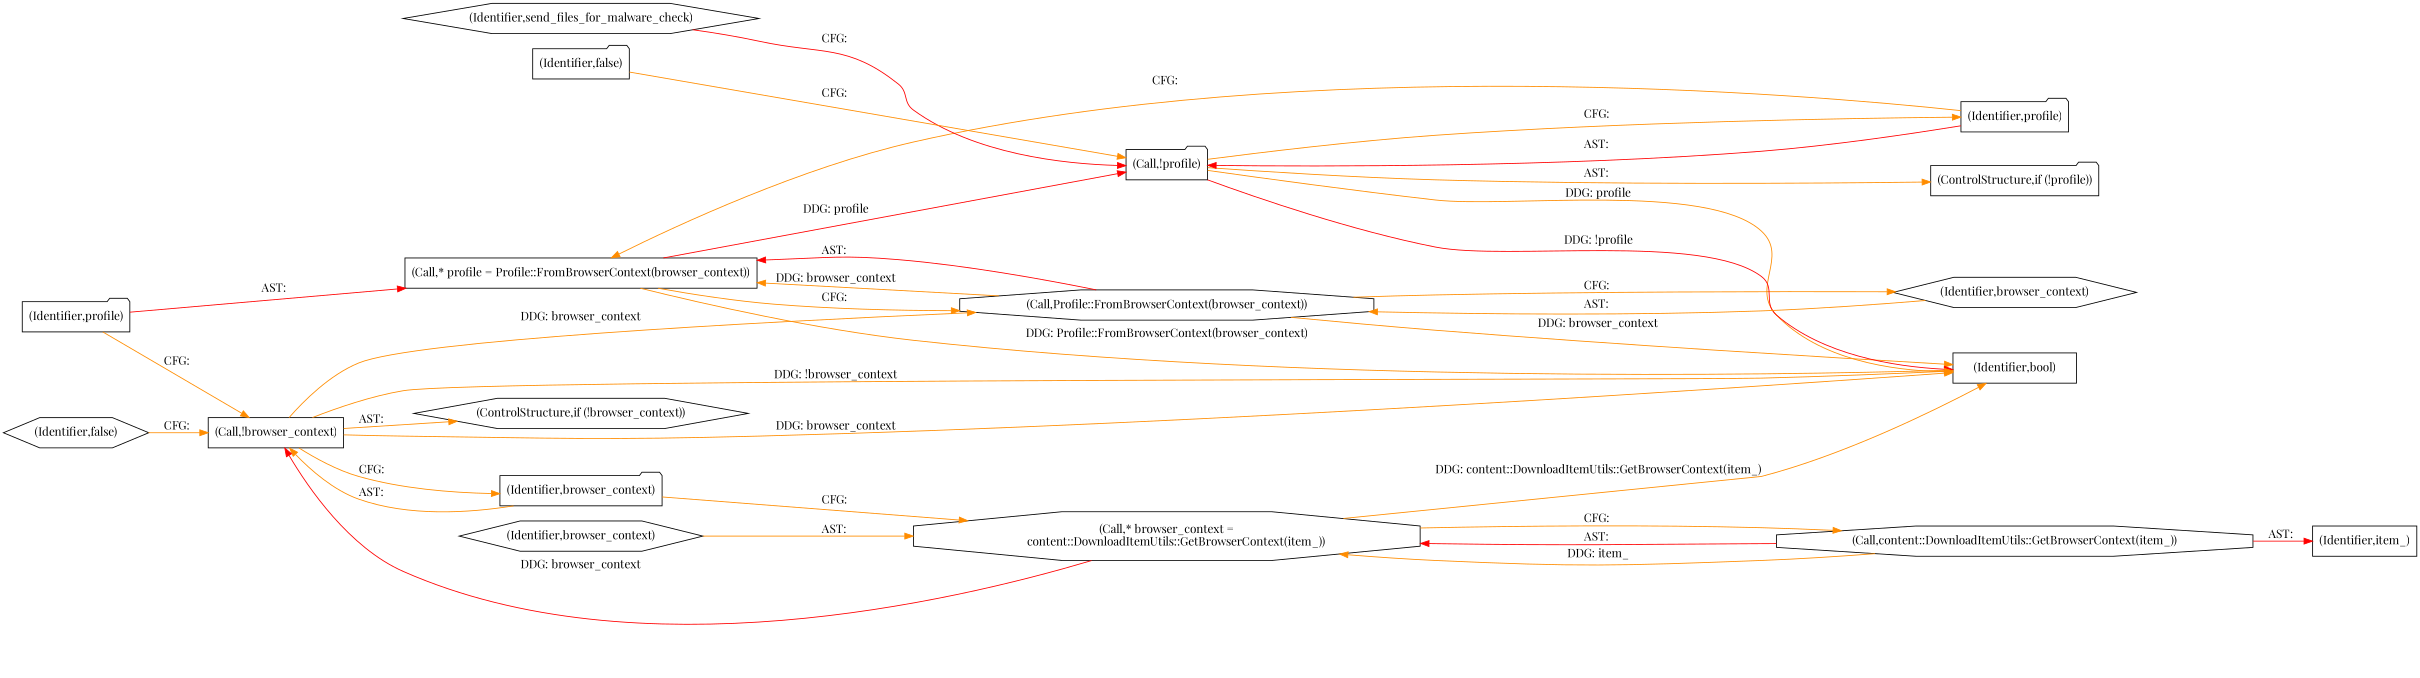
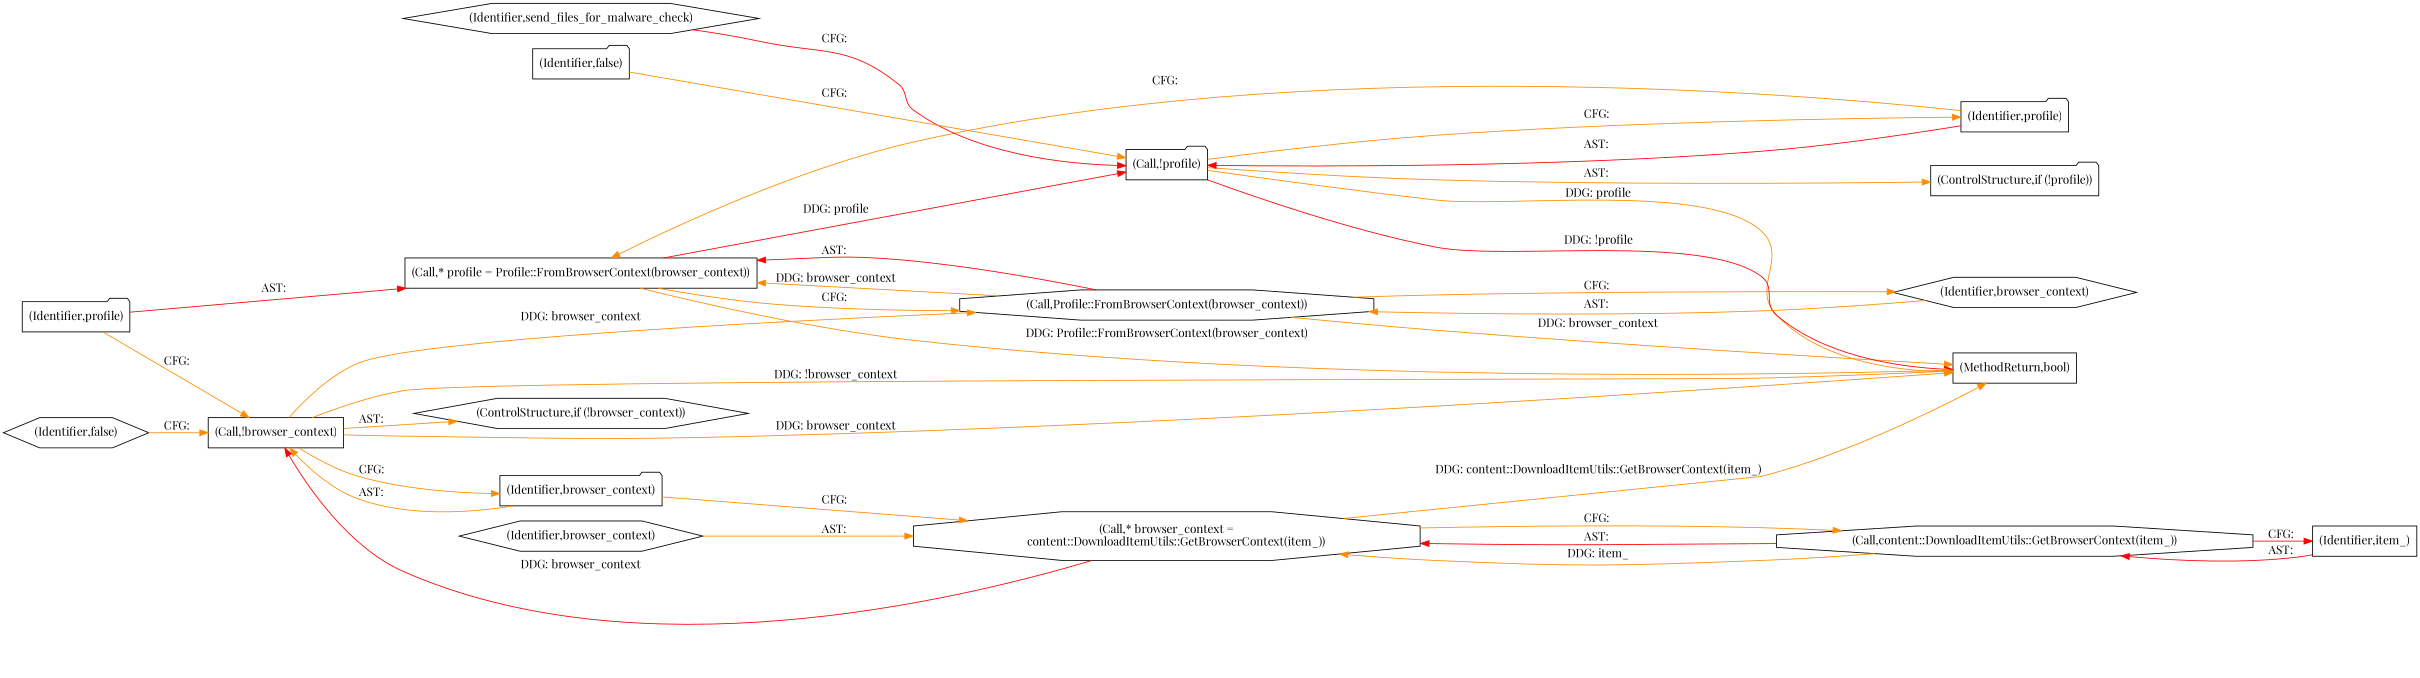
  digraph {
    fontname="Playfair Display"
    rankdir=LR
    node [fontname="Playfair Display" shape=folder]
    edge [color=darkorange fontname="Playfair Display"]
    n1 [label="(Call,* profile = Profile::FromBrowserContext(browser_context))" shape=box]
    n2 [label="(Call,Profile::FromBrowserContext(browser_context))" shape=octagon]
    n3 [label="(Call,!profile)"]
-   n4 [label="(Identifier,bool)" shape=box]
+   n4 [label="(MethodReturn,bool)" shape=box]
    n5 [label="(Identifier,browser_context)" shape=hexagon]
    n6 [label="(Identifier,profile)"]
    n7 [label="(ControlStructure,if (!profile))"]
    n8 [label="(Call,!browser_context)" shape=box]
    n9 [label="(ControlStructure,if (!browser_context))" shape=hexagon]
    n10 [label="(Identifier,browser_context)"]
    n11 [label="(Call,* browser_context =\n      content::DownloadItemUtils::GetBrowserContext(item_))" shape=octagon]
    n12 [label="(Call,content::DownloadItemUtils::GetBrowserContext(item_))" shape=octagon]
    n13 [label="(Identifier,item_)" shape=box]
    n14 [label="(Identifier,send_files_for_malware_check)" shape=hexagon]
    n15 [label="(Identifier,profile)"]
    n16 [label="(Identifier,false)" shape=hexagon]
    n17 [label="(Identifier,false)"]
    n18 [label="(Identifier,browser_context)" shape=hexagon]
    n1 -> n2 [label="CFG: "]
    n1 -> n3 [color=red label="DDG: profile"]
    n1 -> n4 [label="DDG: Profile::FromBrowserContext(browser_context)"]
    n2 -> n1 [color=red label="AST: "]
    n2 -> n1 [label="DDG: browser_context"]
    n2 -> n4 [label="DDG: browser_context"]
    n2 -> n5 [label="CFG: "]
    n3 -> n4 [label="DDG: profile"]
    n3 -> n4 [color=red label="DDG: !profile"]
    n3 -> n6 [label="CFG: "]
    n3 -> n7 [label="AST: "]
    n5 -> n2 [label="AST: "]
    n6 -> n1 [label="CFG: "]
    n6 -> n3 [color=red label="AST: "]
    n8 -> n2 [label="DDG: browser_context"]
    n8 -> n4 [label="DDG: !browser_context"]
    n8 -> n4 [label="DDG: browser_context"]
    n8 -> n9 [label="AST: "]
    n8 -> n10 [label="CFG: "]
    n10 -> n8 [label="AST: "]
    n10 -> n11 [label="CFG: "]
    n11 -> n4 [label="DDG: content::DownloadItemUtils::GetBrowserContext(item_)"]
    n11 -> n8 [color=red label="DDG: browser_context"]
    n11 -> n12 [label="CFG: "]
    n12 -> n11 [color=red label="AST: "]
    n12 -> n11 [label="DDG: item_"]
-   n12 -> n13 [color=red label="AST: "]
+   n12 -> n13 [color=red label="CFG: "]
+   n13 -> n12 [color=red label="AST: "]
    n14 -> n3 [color=red label="CFG: "]
    n15 -> n1 [color=red label="AST: "]
    n15 -> n8 [label="CFG: "]
    n16 -> n8 [label="CFG: "]
    n17 -> n3 [label="CFG: "]
    n18 -> n11 [label="AST: "]
  }
